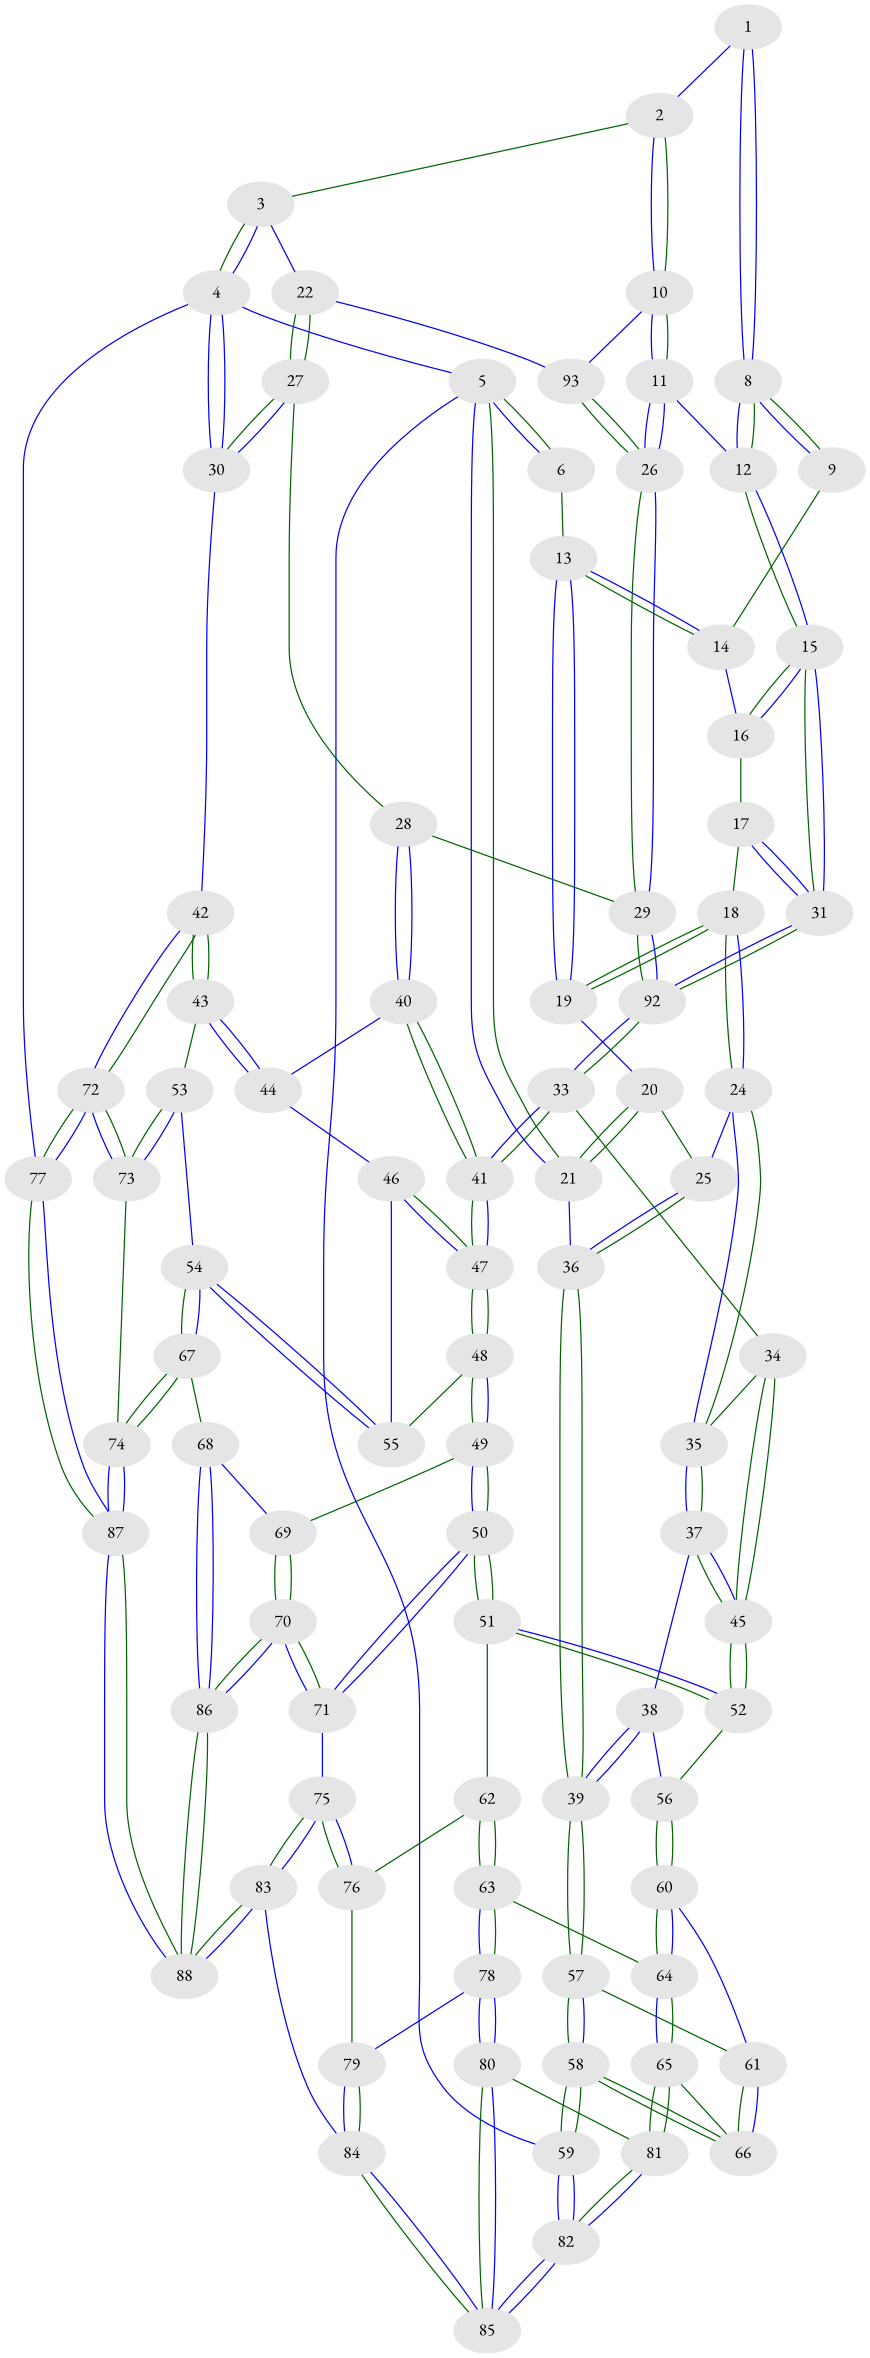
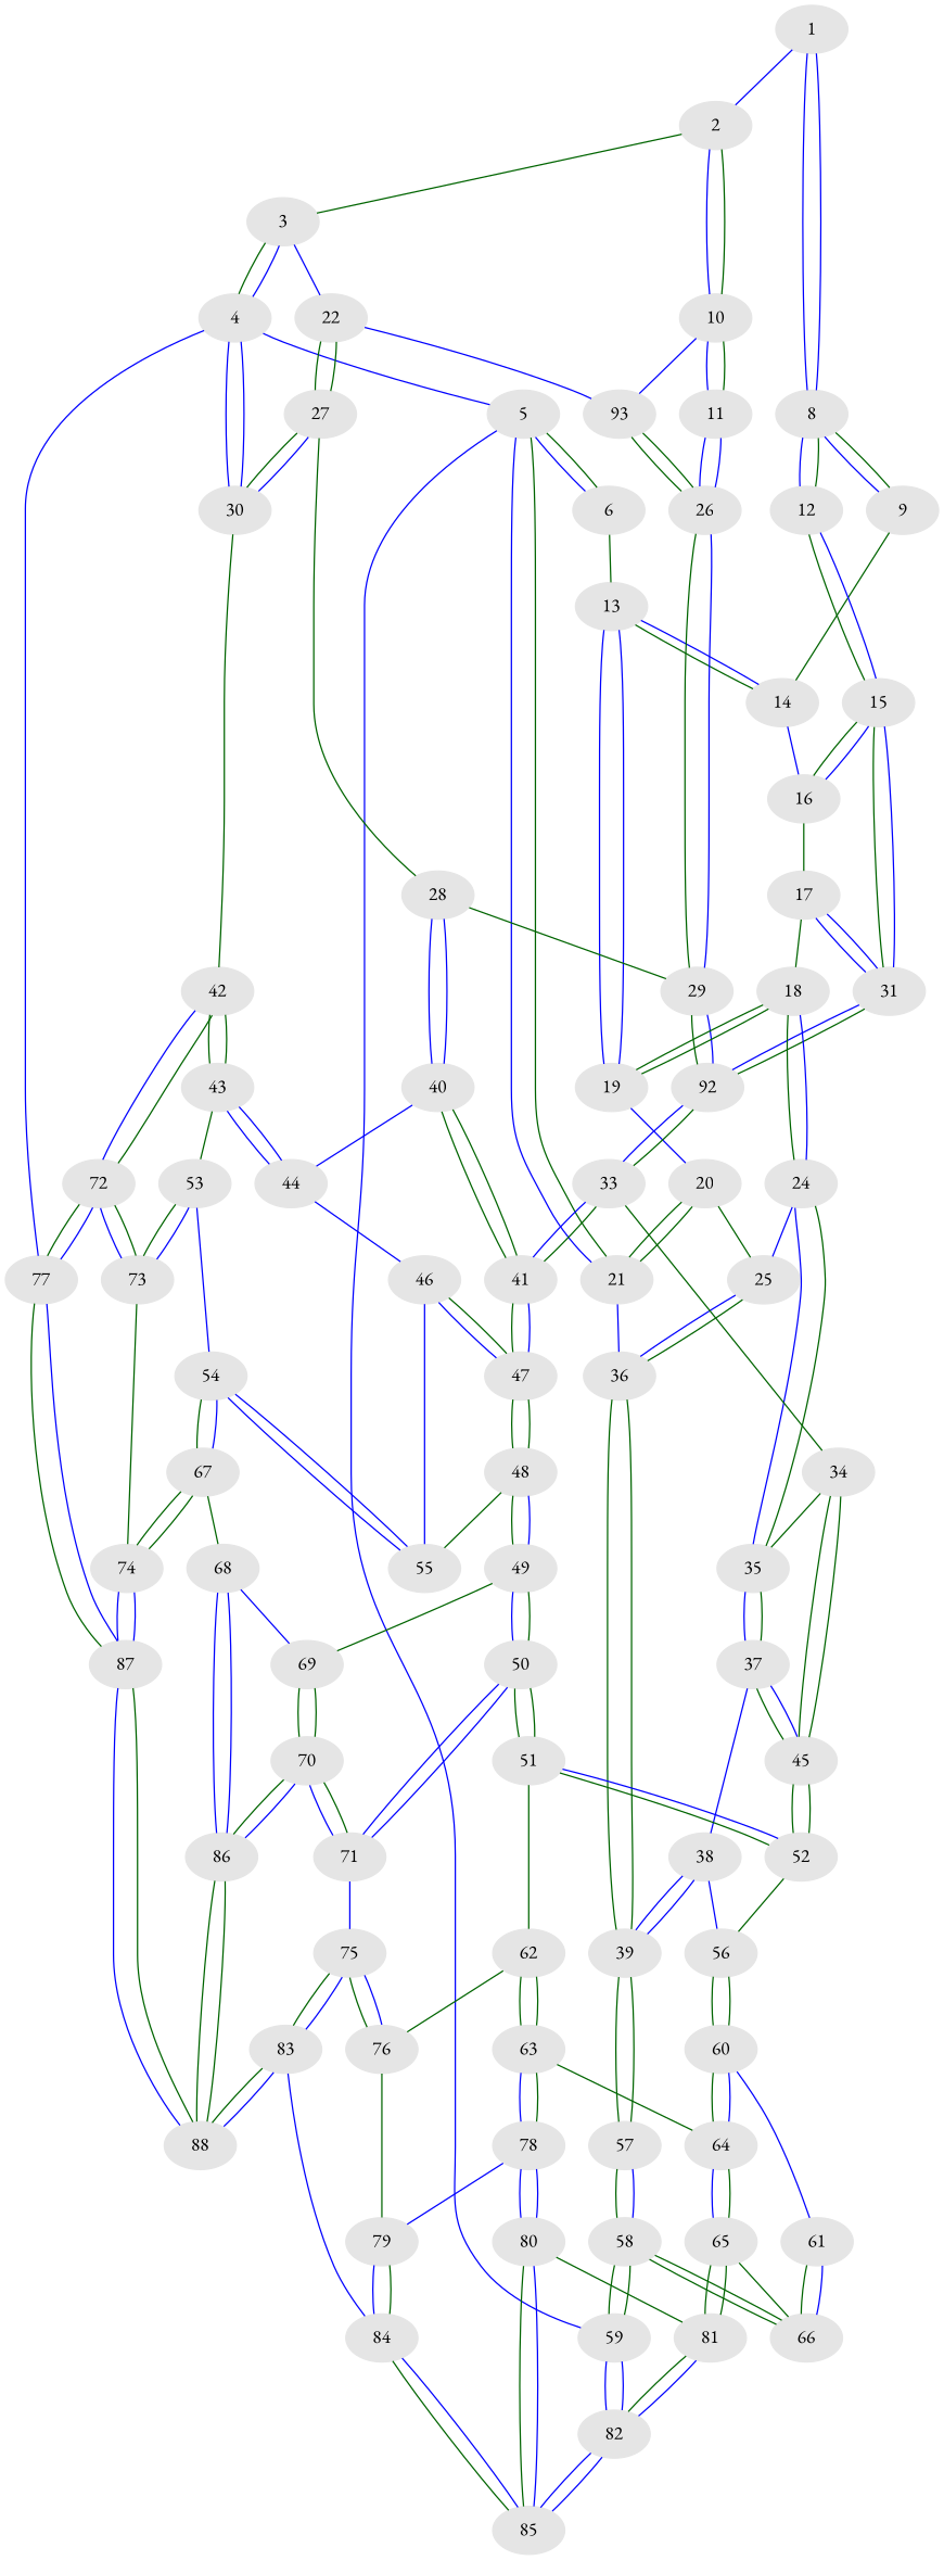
  graph {
    fontname="EB Garamond"
    node [color=gray90 fontname="EB Garamond" style=filled]
    edge [color=darkgreen fontname="EB Garamond"]
    1
    2
    8
    3
    10
    9
    12
    4
    22
    11
    n11 [label=93]
    5
    30
    77
    27
    6
    21
    59
    42
    87
    13
    36
    82
    14
    19
    15
    16
    26
    29
    31
    20
    17
    n33 [label=92]
    18
    24
    25
    35
    39
    28
    37
    40
    41
    44
    33
    43
    72
    34
    45
    47
    52
    38
    57
    56
    60
    58
    61
    46
    48
    53
    73
    54
    55
    49
    50
    69
    51
    71
    70
    62
    75
    63
    76
    67
    74
    68
    64
    66
    85
    65
    78
    79
    80
    81
    86
    88
    83
    84
    1 -- 2 [color=blue]
    1 -- 8 [color=blue]
    1 -- 8 [color=blue]
    2 -- 3
    2 -- 10 [color=blue]
    2 -- 10
    8 -- 9 [color=blue]
    8 -- 9
    8 -- 12 [color=blue]
    8 -- 12
    3 -- 4
    3 -- 4 [color=blue]
    3 -- 22 [color=blue]
    10 -- 11 [color=blue]
    10 -- 11
    10 -- n11 [color=blue]
    9 -- 14
    12 -- 15
    12 -- 15 [color=blue]
    4 -- 5 [color=blue]
    4 -- 30 [color=blue]
    4 -- 30 [color=blue]
    4 -- 77 [color=blue]
    22 -- n11 [color=blue]
    22 -- 27
    22 -- 27
-   11 -- 12 [color=blue]
    11 -- 26 [color=blue]
    11 -- 26 [color=blue]
    n11 -- 26
    n11 -- 26
    5 -- 6 [color=blue]
    5 -- 6
    5 -- 21 [color=blue]
    5 -- 21
    5 -- 59 [color=blue]
-   30 -- 42 [color=blue]
+   30 -- 42
    77 -- 87
    77 -- 87 [color=blue]
    27 -- 30
    27 -- 30 [color=blue]
    27 -- 28
    6 -- 13
    21 -- 36 [color=blue]
    59 -- 82 [color=blue]
    59 -- 82 [color=blue]
    42 -- 43
    42 -- 43
    42 -- 72 [color=blue]
    42 -- 72
    87 -- 88 [color=blue]
    87 -- 88
    13 -- 14
    13 -- 14 [color=blue]
    13 -- 19 [color=blue]
    13 -- 19 [color=blue]
    36 -- 39
    36 -- 39
    82 -- 85 [color=blue]
    82 -- 85 [color=blue]
    14 -- 16 [color=blue]
    19 -- 20 [color=blue]
    15 -- 16
    15 -- 16 [color=blue]
    15 -- 31
    15 -- 31 [color=blue]
    16 -- 17
    26 -- 29
    26 -- 29 [color=blue]
    29 -- n33
    29 -- n33 [color=blue]
    31 -- n33 [color=blue]
    31 -- n33
    20 -- 21
    20 -- 21
    20 -- 25
    17 -- 31 [color=blue]
    17 -- 31 [color=blue]
    17 -- 18
    n33 -- 33 [color=blue]
    n33 -- 33
    18 -- 19
    18 -- 19
    18 -- 24
    18 -- 24 [color=blue]
    24 -- 25 [color=blue]
    24 -- 35 [color=blue]
    24 -- 35
    25 -- 36 [color=blue]
    25 -- 36
    35 -- 37 [color=blue]
    35 -- 37
    39 -- 57
    39 -- 57
    28 -- 29
    28 -- 40 [color=blue]
    28 -- 40 [color=blue]
    37 -- 45
    37 -- 45 [color=blue]
    37 -- 38 [color=blue]
    40 -- 41
    40 -- 41
    40 -- 44 [color=blue]
    41 -- 47
    41 -- 47 [color=blue]
    44 -- 46 [color=blue]
    33 -- 41 [color=blue]
    33 -- 41
    33 -- 34
    43 -- 44 [color=blue]
    43 -- 44 [color=blue]
    43 -- 53
    72 -- 77
    72 -- 77 [color=blue]
    72 -- 73 [color=blue]
    72 -- 73
    34 -- 35
    34 -- 45
    34 -- 45
    45 -- 52
    45 -- 52
    47 -- 48
    47 -- 48
    52 -- 56
    38 -- 39 [color=blue]
    38 -- 39 [color=blue]
    38 -- 56 [color=blue]
    57 -- 58
    57 -- 58 [color=blue]
-   57 -- 61
    56 -- 60
    56 -- 60
    60 -- 61 [color=blue]
    60 -- 64
    60 -- 64 [color=blue]
    58 -- 59
    58 -- 59
    58 -- 66
    58 -- 66
    61 -- 66
    61 -- 66 [color=blue]
    46 -- 47 [color=blue]
    46 -- 47
    46 -- 55 [color=blue]
    48 -- 55
    48 -- 49
    48 -- 49 [color=blue]
    53 -- 73
    53 -- 73 [color=blue]
    53 -- 54 [color=blue]
    73 -- 74
    54 -- 55 [color=blue]
    54 -- 55 [color=blue]
    54 -- 67
    54 -- 67 [color=blue]
    49 -- 50 [color=blue]
    49 -- 50
    49 -- 69
    50 -- 51
    50 -- 51
    50 -- 71 [color=blue]
    50 -- 71 [color=blue]
    69 -- 70
    69 -- 70
    51 -- 52
    51 -- 52 [color=blue]
    51 -- 62
    71 -- 75 [color=blue]
    70 -- 71 [color=blue]
    70 -- 71
    70 -- 86
    70 -- 86 [color=blue]
    62 -- 63
    62 -- 63
    62 -- 76
    75 -- 76
    75 -- 76 [color=blue]
    75 -- 83
    75 -- 83 [color=blue]
    63 -- 64
    63 -- 78 [color=blue]
    63 -- 78
    76 -- 79
    67 -- 74
    67 -- 74
    67 -- 68
    74 -- 87 [color=blue]
    74 -- 87 [color=blue]
    68 -- 69 [color=blue]
    68 -- 86 [color=blue]
    68 -- 86 [color=blue]
    64 -- 65 [color=blue]
    64 -- 65
    65 -- 66
    65 -- 81
    65 -- 81
    78 -- 79 [color=blue]
    78 -- 80 [color=blue]
    78 -- 80 [color=blue]
    79 -- 84 [color=blue]
    79 -- 84
    80 -- 85
    80 -- 85 [color=blue]
    80 -- 81
    81 -- 82
    81 -- 82 [color=blue]
    86 -- 88
    86 -- 88
    83 -- 88
    83 -- 88 [color=blue]
    83 -- 84 [color=blue]
    84 -- 85
    84 -- 85 [color=blue]
  }
